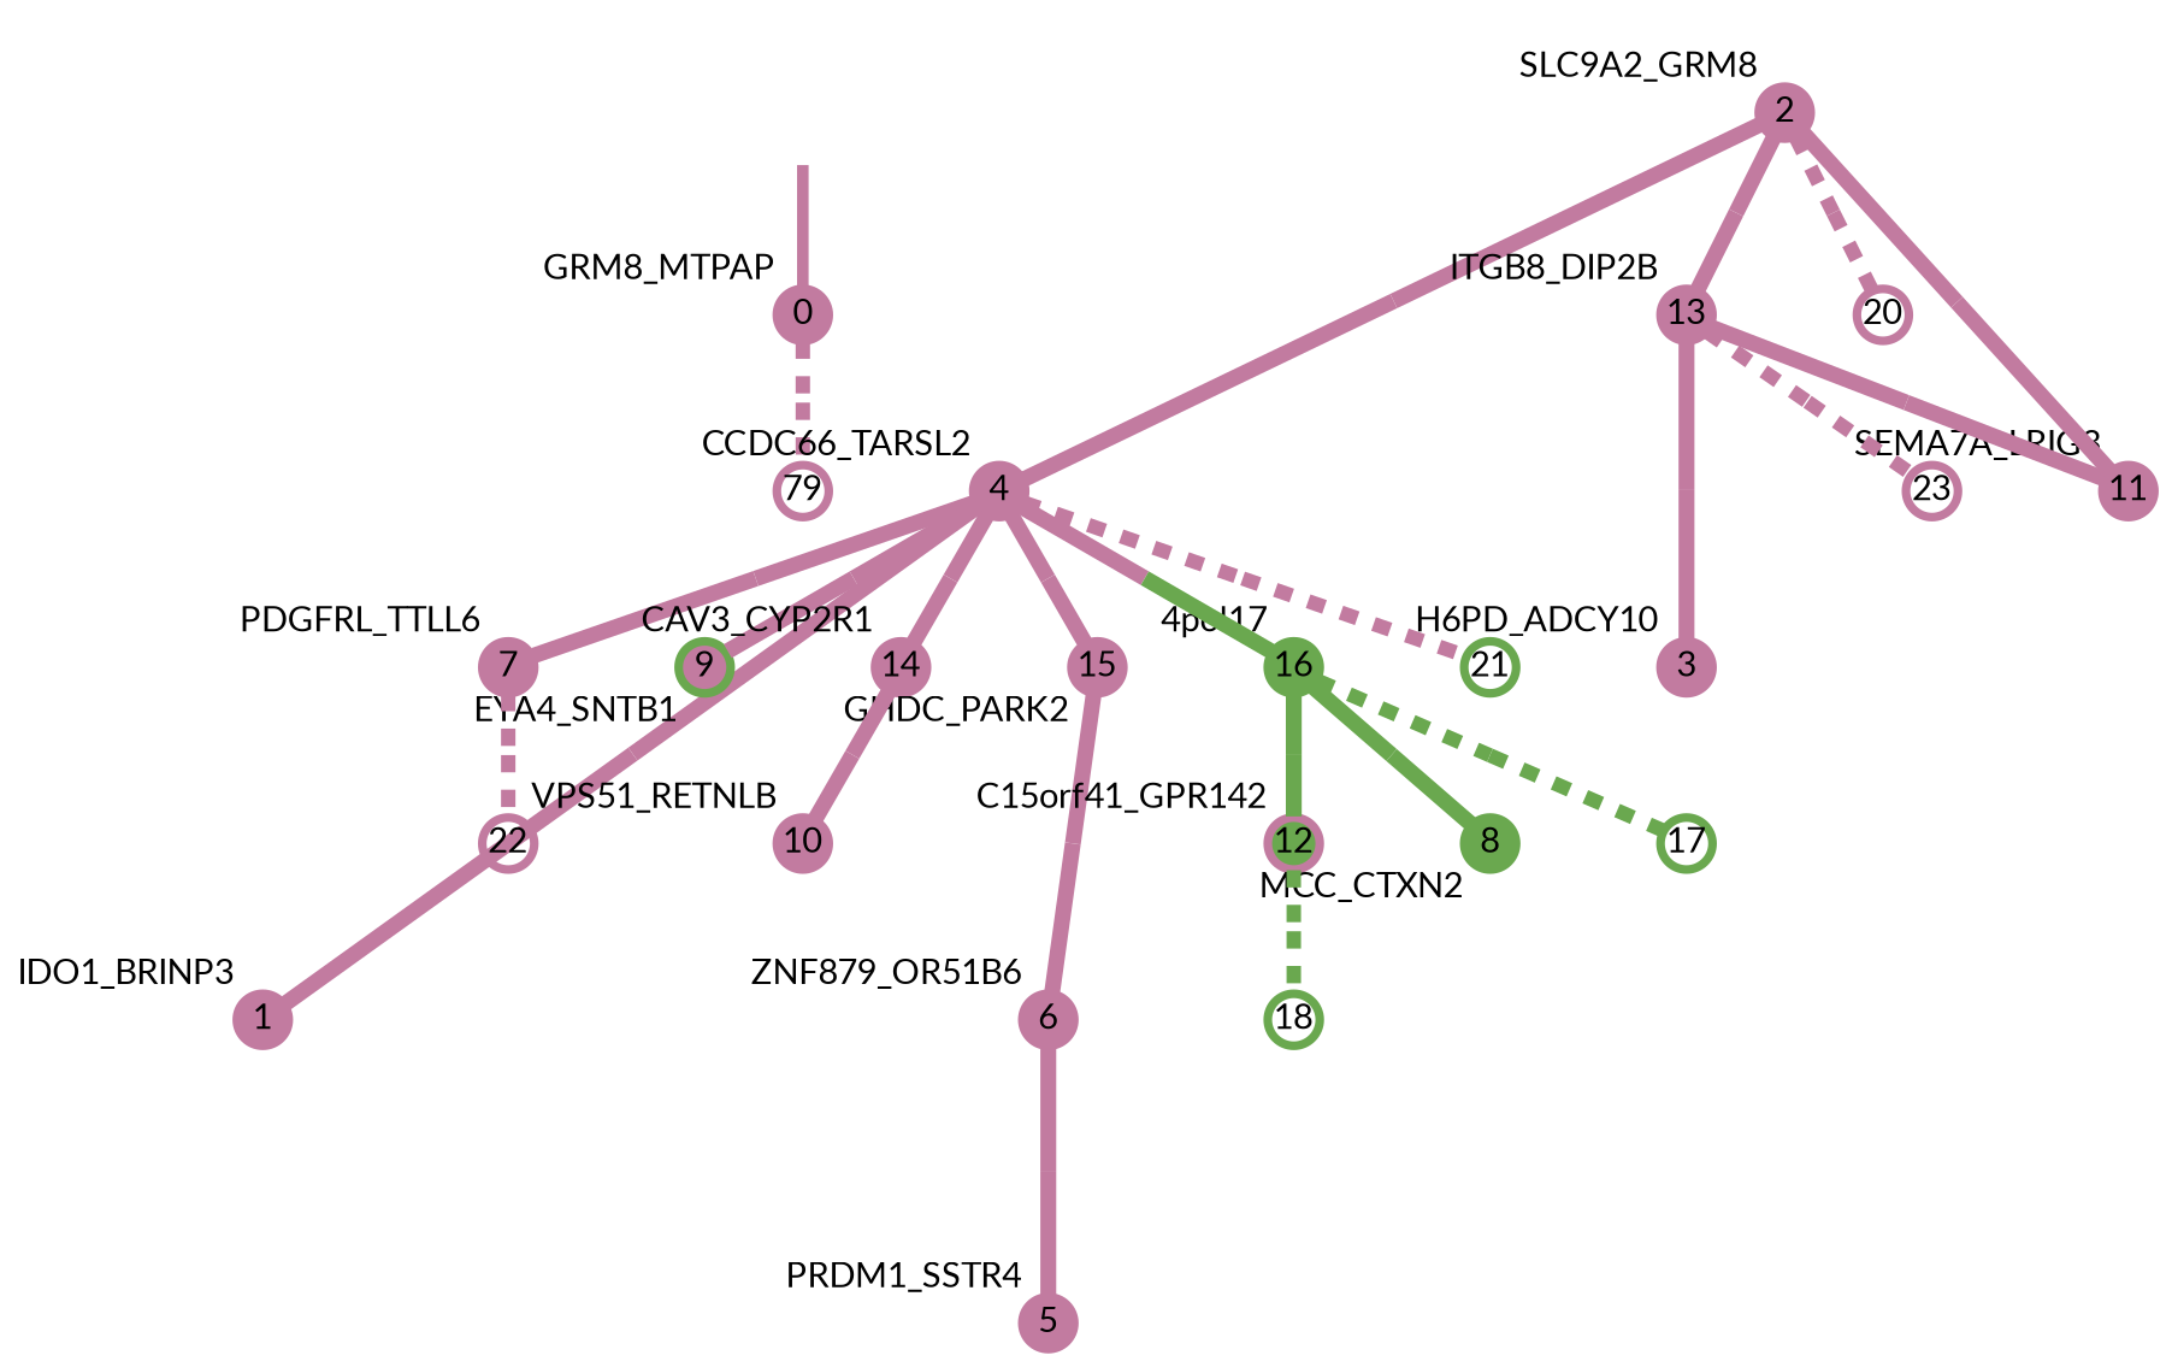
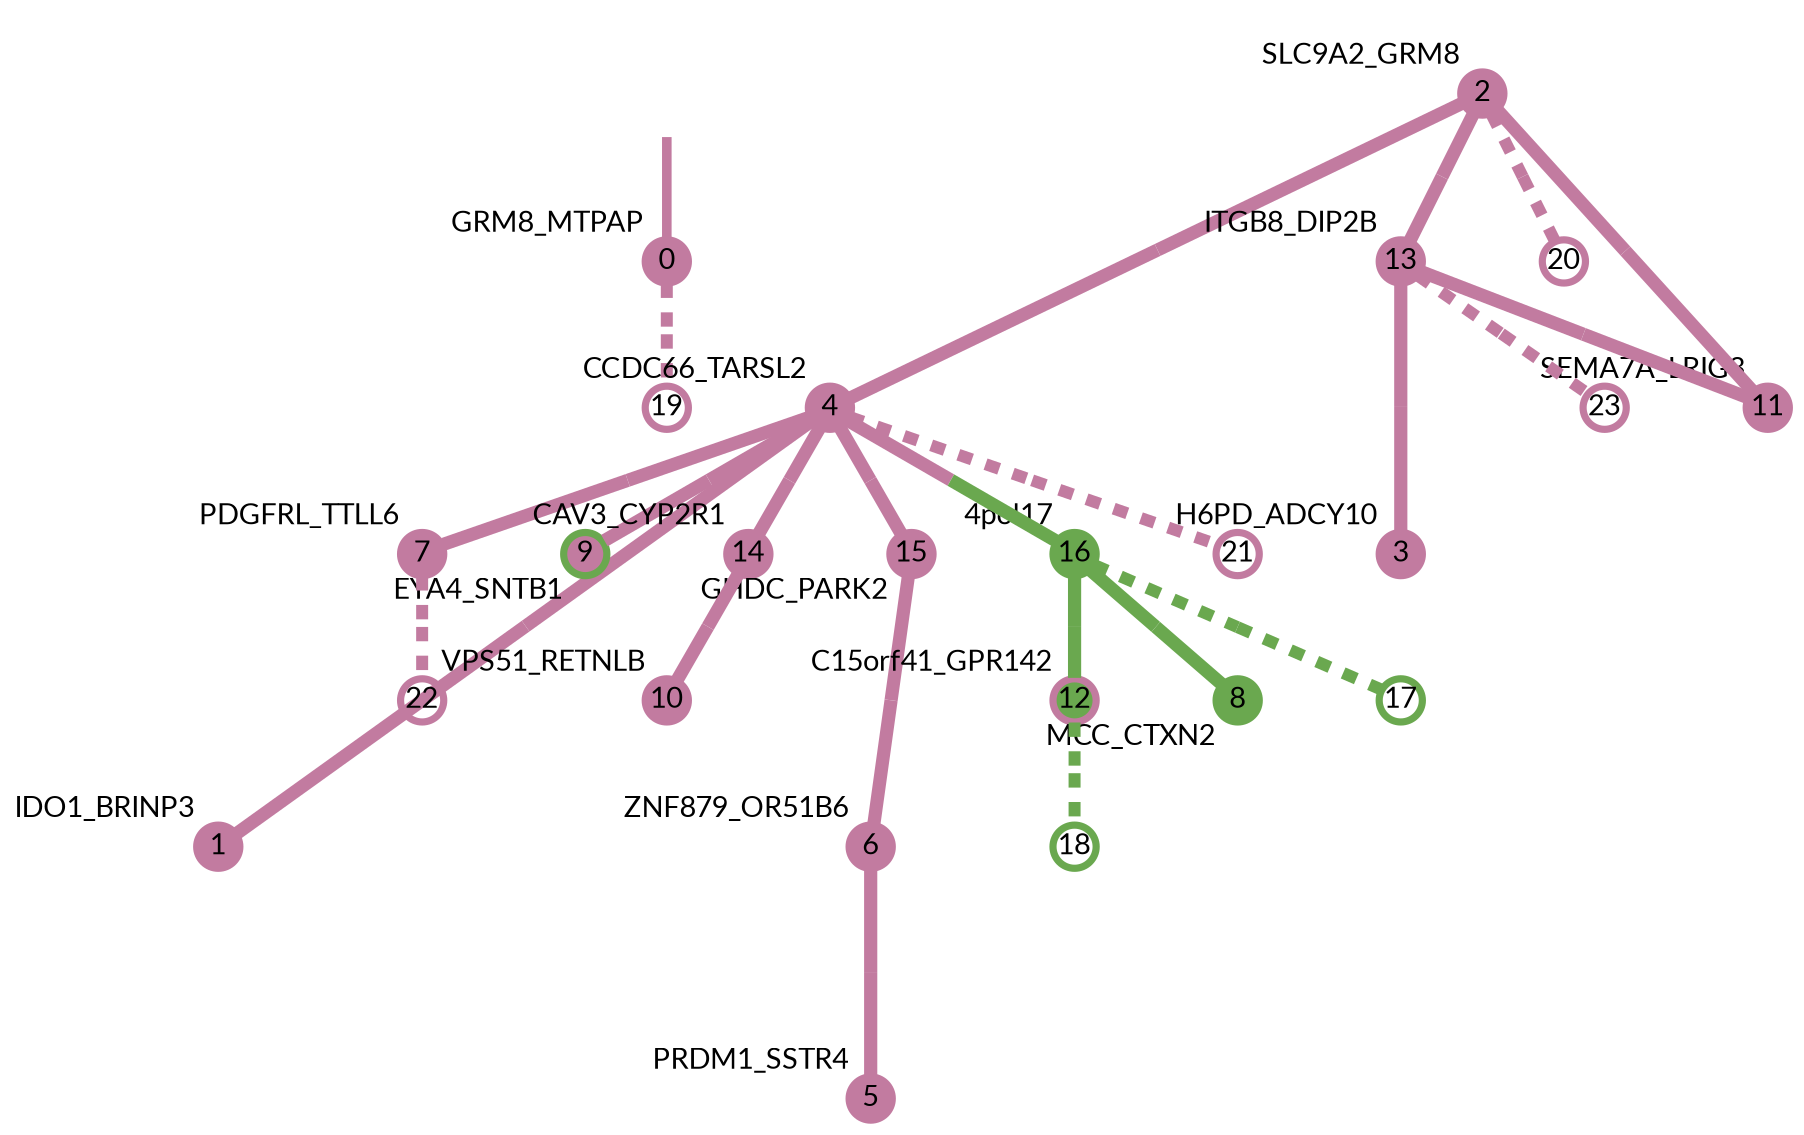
  strict digraph {
    forcelabels=true
    nodesep=0.7
    rankdir=TB
    ranksep=0.6
    splines=false
    node [color="#c27ba0ff" fillcolor="#c27ba0ff" fixedsize=true fontname=Lato fontsize="12pt" penwidth=3 shape=circle style=filled]
    edge [arrowsize=0 color="#c27ba0ff;0.5:#c27ba0ff" minlen=1.263157844543457 penwidth=5.5 style=solid]
    0 [height=0.25 xlabel=GRM8_MTPAP]
-   19 [height=0.25 style=solid label=79]
+   19 [height=0.25 style=solid]
    2 [height=0.25 xlabel=SLC9A2_GRM8]
    4 [height=0.25 xlabel=CCDC66_TARSL2]
    13 [height=0.25 xlabel=ITGB8_DIP2B]
    20 [height=0.25 style=solid]
    1 [height=0.25 xlabel=IDO1_BRINP3]
    7 [height=0.25 xlabel=PDGFRL_TTLL6]
    9 [color="#6aa84fff" height=0.25 xlabel=EYA4_SNTB1]
    14 [height=0.25 xlabel=CAV3_CYP2R1]
    15 [height=0.25 xlabel=GHDC_PARK2]
    16 [color="#6aa84fff" fillcolor="#6aa84fff" height=0.25 xlabel="4pol17"]
-   21 [color="#6aa84fff" height=0.25 style=solid]
+   21 [height=0.25 style=solid]
    3 [height=0.25 xlabel=H6PD_ADCY10]
    11 [height=0.25 xlabel=SEMA7A_LRIG3]
    23 [height=0.25 style=solid]
    22 [height=0.25 style=solid]
    10 [height=0.25 xlabel=VPS51_RETNLB]
    6 [height=0.25 xlabel=ZNF879_OR51B6]
    12 [fillcolor="#6aa84fff" height=0.25 xlabel=C15orf41_GPR142]
    8 [color="#6aa84fff" fillcolor="#6aa84fff" height=0.25 xlabel=MCC_CTXN2]
    17 [color="#6aa84fff" fillcolor="#6aa84fff" height=0.25 style=solid]
    5 [height=0.25 xlabel=PRDM1_SSTR4]
    18 [color="#6aa84fff" fillcolor="#6aa84fff" height=0.25 style=solid]
    normal [style=invis xlabel=GRM8_MTPAP color="" fillcolor="" fixedsize="" fontname="" fontsize="" shape=""]
    0 -> 19 [penwidth=5 style=dashed]
    2 -> 4 [minlen=2.1578948497772217]
    2 -> 13 [minlen=1.736842155456543]
    2 -> 20 [penwidth=5 style=dashed]
    4 -> 1 [minlen=3.0]
    4 -> 7 [minlen=1.8421052694320679]
    4 -> 9 [minlen=1.8421052694320679]
    4 -> 14 [minlen=1.6315789222717285]
    4 -> 15 [minlen=1.5263158082962036]
    4 -> 16 [color="#c27ba0ff;0.5:#6aa84fff"]
    4 -> 21 [penwidth=5 style=dashed]
    13 -> 3 [minlen=2.1578948497772217]
    13 -> 11 [minlen=1.8421052694320679]
    13 -> 23 [penwidth=5 style=dashed]
    7 -> 22 [penwidth=5 style=dashed]
    14 -> 10 [minlen=1.8421052694320679]
    15 -> 6 [minlen=2.0526316165924072]
    16 -> 12 [color="#6aa84fff;0.5:#6aa84fff" minlen=1.736842155456543]
    16 -> 8 [color="#6aa84fff;0.5:#6aa84fff" minlen=1.8421052694320679]
    16 -> 17 [color="#6aa84fff;0.5:#6aa84fff" penwidth=5 style=dashed]
    11 -> 2 [minlen=2.263157844543457]
    6 -> 5 [minlen=2.0526316165924072]
    12 -> 18 [color="#6aa84fff;0.5:#6aa84fff" penwidth=5 style=dashed]
    normal -> 0 [color="#c27ba0ff" penwidth=4 minlen=""]
  }
